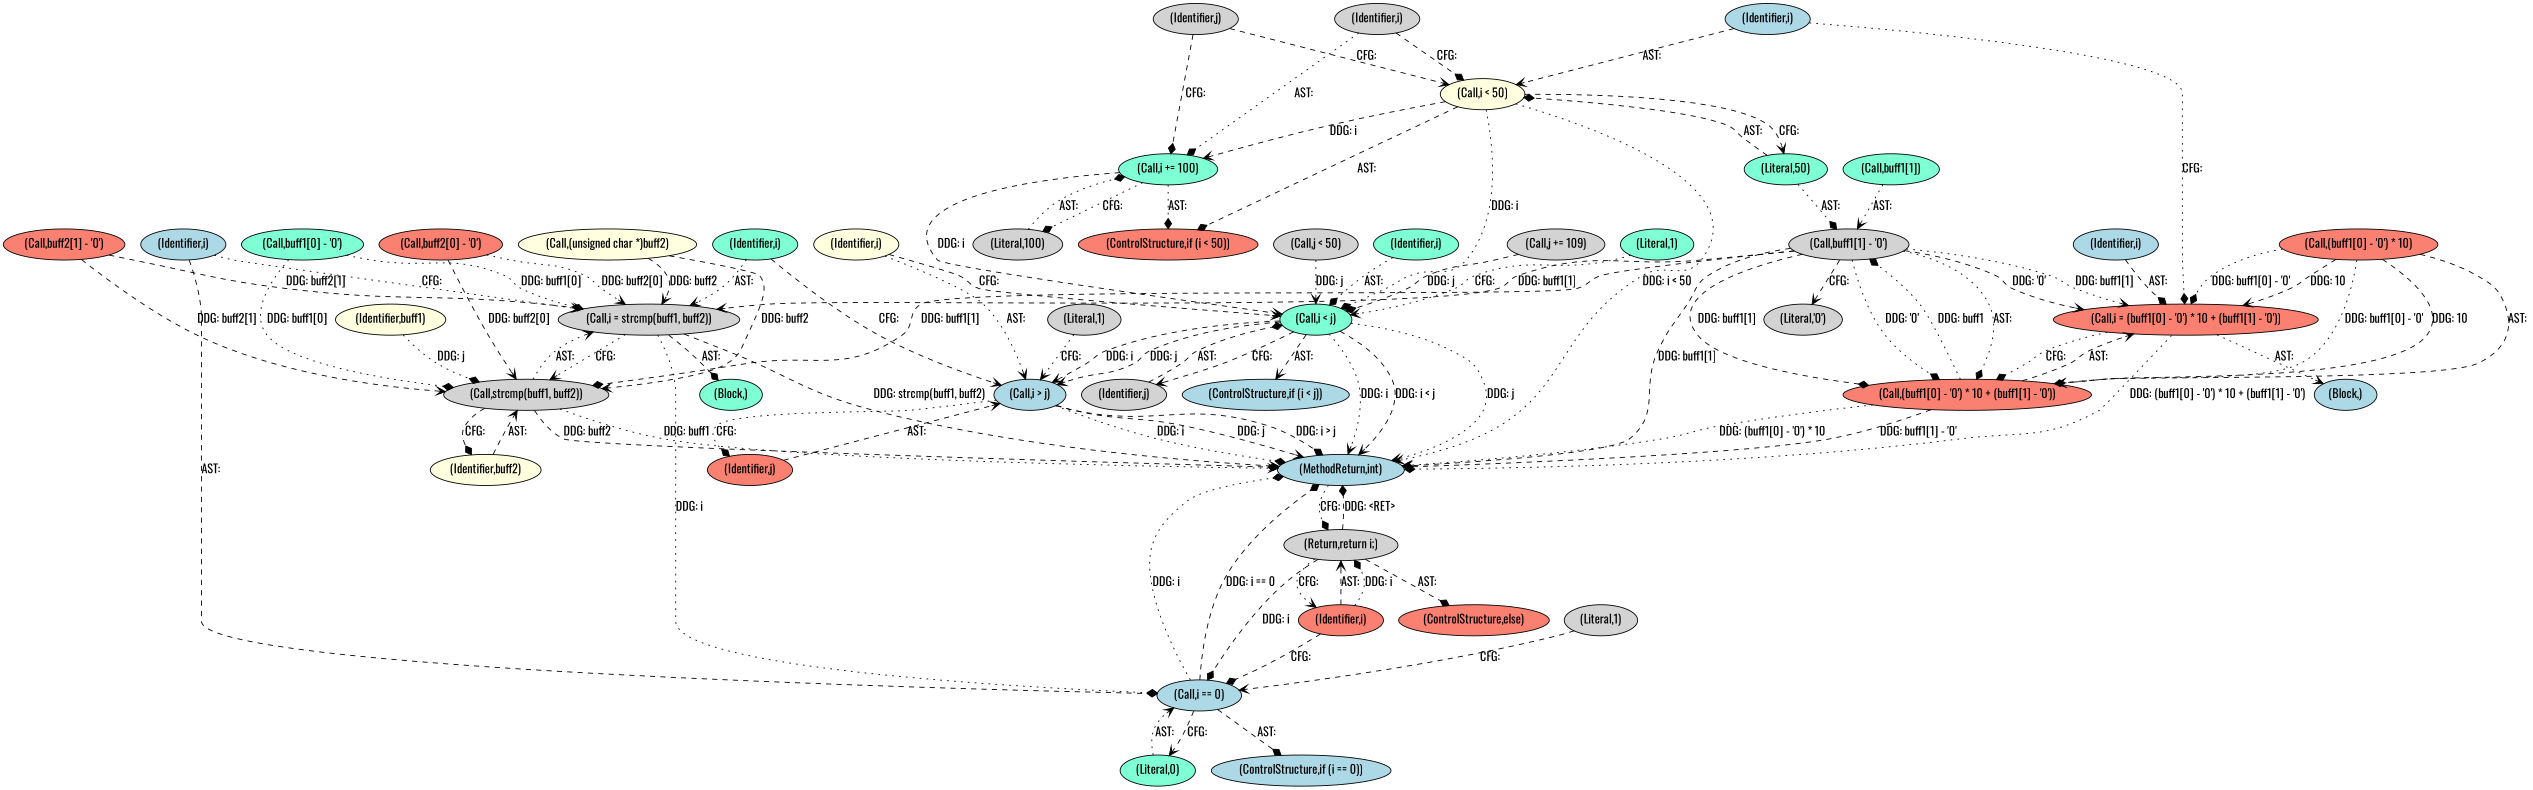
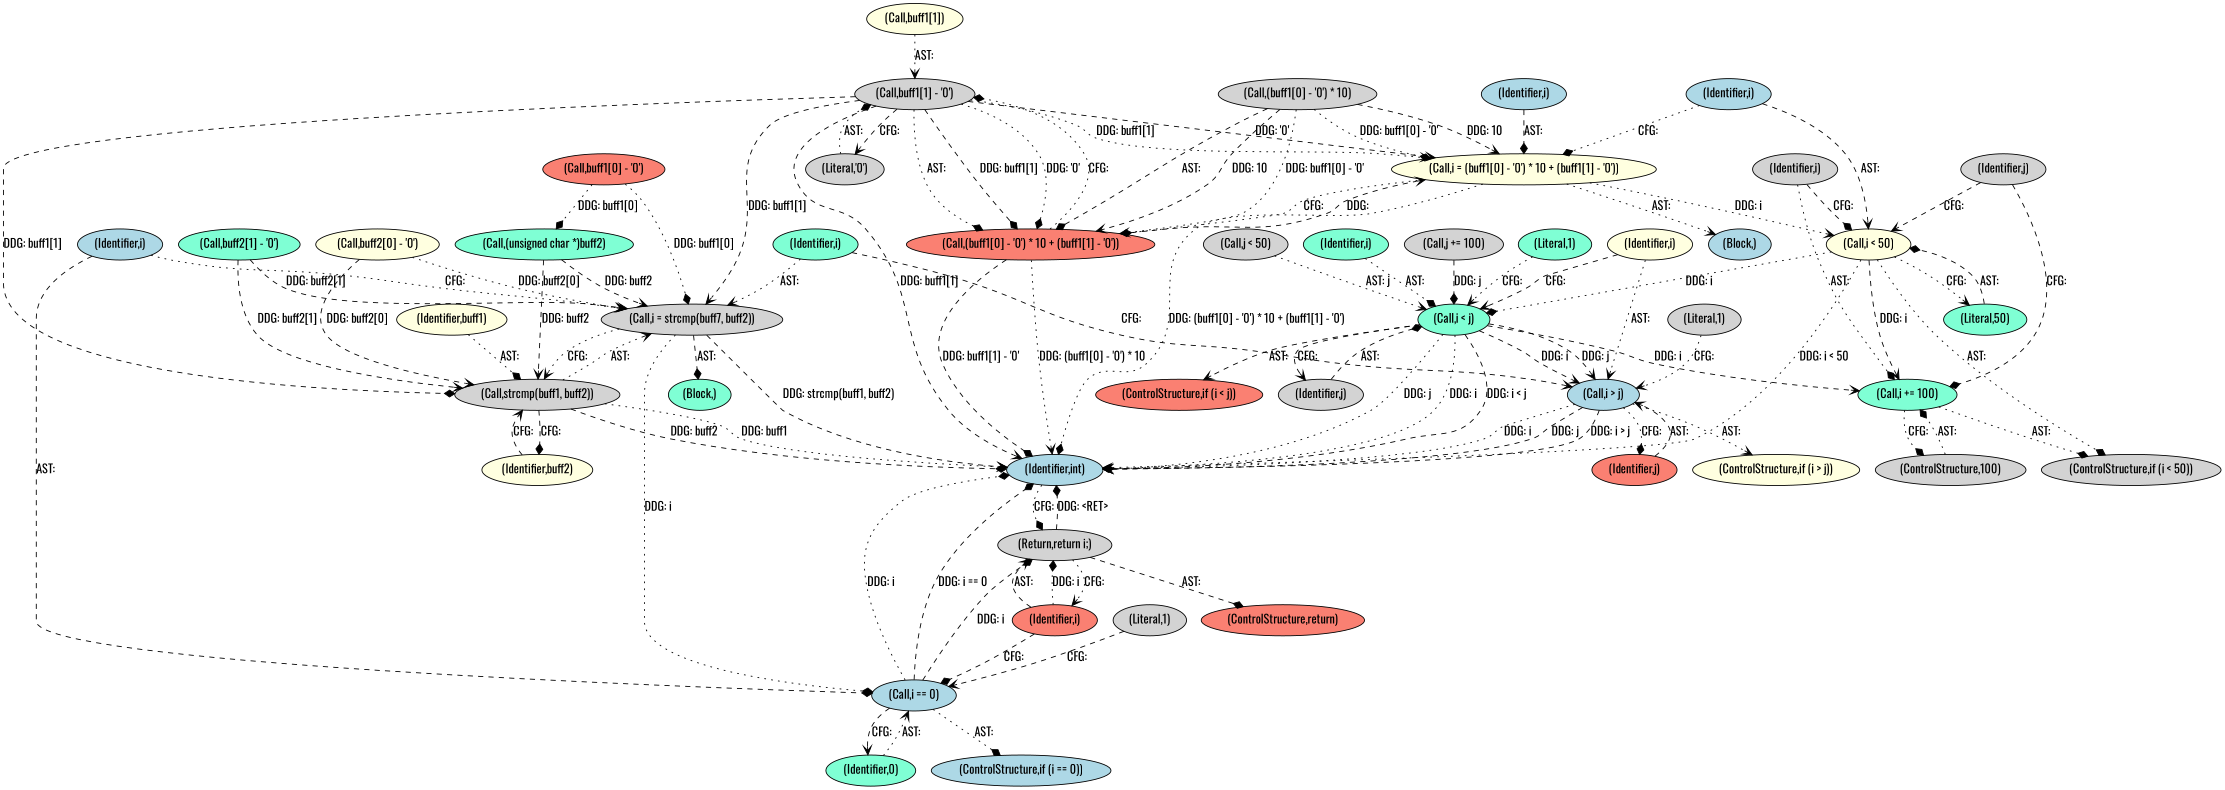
  digraph {
    fontname=Oswald
    node [fillcolor=lightgrey fontname=Oswald style=filled]
    edge [arrowhead=vee fontname=Oswald style=dashed]
    n1 [label="(Call,buff1[1] - '0')"]
-   n2 [fillcolor=salmon label="(Call,i = (buff1[0] - '0') * 10 + (buff1[1] - '0'))"]
+   n2 [fillcolor=lightyellow label="(Call,i = (buff1[0] - '0') * 10 + (buff1[1] - '0'))"]
    n3 [fillcolor=salmon label="(Call,(buff1[0] - '0') * 10 + (buff1[1] - '0'))"]
-   n4 [label="(Call,i = strcmp(buff1, buff2))"]
+   n4 [label="(Call,i = strcmp(buff7, buff2))"]
    n5 [label="(Call,strcmp(buff1, buff2))"]
    n6 [label="(Literal,'0')"]
-   n7 [fillcolor=lightblue label="(MethodReturn,int)"]
+   n7 [fillcolor=lightblue label="(Identifier,int)"]
    n8 [fillcolor=lightyellow label="(Call,i < 50)"]
    n9 [fillcolor=lightblue label="(Block,)"]
    n10 [fillcolor=lightblue label="(Call,i == 0)"]
    n11 [fillcolor=aquamarine label="(Block,)"]
    n12 [fillcolor=lightyellow label="(Identifier,buff2)"]
    n13 [label="(Return,return i;)"]
    n14 [fillcolor=aquamarine label="(Call,i += 100)"]
    n15 [fillcolor=aquamarine label="(Call,i < j)"]
-   n16 [fillcolor=salmon label="(ControlStructure,if (i < 50))"]
+   n16 [label="(ControlStructure,if (i < 50))"]
    n17 [fillcolor=aquamarine label="(Literal,50)"]
-   n18 [label="(Literal,100)"]
+   n18 [label="(ControlStructure,100)"]
    n19 [fillcolor=lightblue label="(Call,i > j)"]
    n20 [label="(Identifier,j)"]
-   n21 [fillcolor=lightblue label="(ControlStructure,if (i < j))"]
+   n21 [fillcolor=salmon label="(ControlStructure,if (i < j))"]
    n22 [fillcolor=salmon label="(Identifier,j)"]
-   n24 [fillcolor=aquamarine label="(Literal,0)"]
+   n23 [fillcolor=lightyellow label="(ControlStructure,if (i > j))"]
+   n24 [fillcolor=aquamarine label="(Identifier,0)"]
    n25 [fillcolor=lightblue label="(ControlStructure,if (i == 0))"]
    n26 [fillcolor=salmon label="(Identifier,i)"]
-   n27 [fillcolor=salmon label="(ControlStructure,else)"]
-   n28 [fillcolor=aquamarine label="(Call,buff1[1])"]
+   n27 [fillcolor=salmon label="(ControlStructure,return)"]
+   n28 [fillcolor=lightyellow label="(Call,buff1[1])"]
    n29 [fillcolor=aquamarine label="(Literal,1)"]
    n30 [fillcolor=lightblue label="(Identifier,i)"]
    n31 [fillcolor=aquamarine label="(Identifier,i)"]
-   n32 [fillcolor=salmon label="(Call,buff2[1] - '0')"]
-   n33 [fillcolor=lightyellow label="(Call,(unsigned char *)buff2)"]
-   n34 [label="(Call,j += 109)"]
+   n32 [fillcolor=aquamarine label="(Call,buff2[1] - '0')"]
+   n33 [fillcolor=aquamarine label="(Call,(unsigned char *)buff2)"]
+   n34 [label="(Call,j += 100)"]
    n35 [label="(Identifier,i)"]
    n36 [label="(Literal,1)"]
-   n37 [fillcolor=aquamarine label="(Call,buff1[0] - '0')"]
+   n37 [fillcolor=salmon label="(Call,buff1[0] - '0')"]
    n38 [fillcolor=lightblue label="(Identifier,i)"]
-   n39 [fillcolor=salmon label="(Call,(buff1[0] - '0') * 10)"]
+   n39 [label="(Call,(buff1[0] - '0') * 10)"]
    n40 [label="(Identifier,j)"]
    n41 [fillcolor=lightyellow label="(Identifier,i)"]
    n42 [fillcolor=lightblue label="(Identifier,i)"]
    n43 [fillcolor=lightyellow label="(Identifier,buff1)"]
    n44 [label="(Call,j < 50)"]
    n45 [label="(Literal,1)"]
-   n46 [fillcolor=salmon label="(Call,buff2[0] - '0')"]
+   n46 [fillcolor=lightyellow label="(Call,buff2[0] - '0')"]
    n47 [fillcolor=aquamarine label="(Identifier,i)"]
    n1 -> n2 [label="DDG: buff1[1]" style=dotted]
    n1 -> n2 [label="DDG: '0'"]
    n1 -> n3 [arrowhead=diamond label="AST: " style=dotted]
    n1 -> n3 [arrowhead=diamond label="DDG: buff1[1]"]
    n1 -> n3 [arrowhead=diamond label="DDG: '0'" style=dotted]
    n1 -> n4 [label="DDG: buff1[1]"]
    n1 -> n5 [arrowhead=diamond label="DDG: buff1[1]"]
    n1 -> n6 [label="CFG: "]
    n1 -> n7 [label="DDG: buff1[1]"]
    n2 -> n3 [arrowhead=diamond label="CFG: " style=dotted]
    n2 -> n7 [arrowhead=diamond label="DDG: (buff1[0] - '0') * 10 + (buff1[1] - '0')" style=dotted]
+   n2 -> n8 [label="DDG: i" style=dotted]
    n2 -> n9 [label="AST: " style=dotted]
-   n3 -> n1 [arrowhead=diamond label="DDG: buff1" style=dotted]
-   n3 -> n2 [label="AST: "]
+   n3 -> n1 [arrowhead=diamond label="CFG: " style=dotted]
+   n3 -> n2 [label="DDG: "]
    n3 -> n7 [arrowhead=diamond label="DDG: buff1[1] - '0'"]
    n3 -> n7 [label="DDG: (buff1[0] - '0') * 10" style=dotted]
    n4 -> n5 [label="CFG: " style=dotted]
    n4 -> n7 [label="DDG: strcmp(buff1, buff2)"]
    n4 -> n10 [arrowhead=diamond label="DDG: i" style=dotted]
    n4 -> n11 [arrowhead=diamond label="AST: "]
    n5 -> n4 [label="AST: " style=dotted]
    n5 -> n7 [label="DDG: buff1" style=dotted]
    n5 -> n7 [arrowhead=diamond label="DDG: buff2"]
    n5 -> n12 [arrowhead=diamond label="CFG: "]
-   n17 -> n1 [arrowhead=diamond label="AST: " style=dotted]
+   n6 -> n1 [arrowhead=diamond label="AST: " style=dotted]
    n7 -> n13 [arrowhead=diamond label="CFG: " style=dotted]
    n8 -> n7 [label="DDG: i < 50" style=dotted]
    n8 -> n14 [label="DDG: i"]
    n8 -> n15 [arrowhead=diamond label="DDG: i" style=dotted]
-   n8 -> n16 [arrowhead=diamond label="AST: "]
-   n8 -> n17 [label="CFG: "]
+   n8 -> n16 [arrowhead=diamond label="AST: " style=dotted]
+   n8 -> n17 [label="CFG: " style=dotted]
    n10 -> n7 [arrowhead=diamond label="DDG: i" style=dotted]
    n10 -> n7 [arrowhead=diamond label="DDG: i == 0"]
-   n13 -> n10 [arrowhead=diamond label="DDG: i"]
+   n10 -> n13 [arrowhead=diamond label="DDG: i"]
    n10 -> n24 [label="CFG: "]
-   n10 -> n25 [arrowhead=diamond label="AST: "]
-   n12 -> n5 [label="AST: "]
+   n10 -> n25 [arrowhead=diamond label="AST: " style=dotted]
+   n12 -> n5 [label="CFG: "]
    n13 -> n7 [arrowhead=diamond label="DDG: <RET>"]
    n13 -> n26 [label="CFG: " style=dotted]
    n13 -> n27 [arrowhead=diamond label="AST: "]
-   n14 -> n15 [label="DDG: i"]
+   n15 -> n14 [label="DDG: i"]
    n14 -> n16 [arrowhead=diamond label="AST: " style=dotted]
    n14 -> n18 [arrowhead=diamond label="CFG: " style=dotted]
    n15 -> n7 [label="DDG: j" style=dotted]
    n15 -> n7 [label="DDG: i" style=dotted]
    n15 -> n7 [label="DDG: i < j"]
    n15 -> n19 [label="DDG: i"]
    n15 -> n19 [label="DDG: j"]
    n15 -> n20 [label="CFG: "]
    n15 -> n21 [label="AST: "]
    n17 -> n8 [arrowhead=diamond label="AST: "]
    n18 -> n14 [arrowhead=diamond label="AST: " style=dotted]
    n19 -> n7 [arrowhead=diamond label="DDG: i" style=dotted]
    n19 -> n7 [label="DDG: j"]
    n19 -> n7 [arrowhead=diamond label="DDG: i > j"]
    n19 -> n22 [arrowhead=diamond label="CFG: " style=dotted]
+   n19 -> n23 [label="AST: " style=dotted]
    n20 -> n15 [arrowhead=diamond label="AST: "]
    n22 -> n19 [label="AST: "]
    n24 -> n10 [label="AST: " style=dotted]
    n26 -> n10 [arrowhead=diamond label="CFG: "]
    n26 -> n13 [label="AST: "]
    n26 -> n13 [arrowhead=diamond label="DDG: i" style=dotted]
    n28 -> n1 [label="AST: " style=dotted]
    n29 -> n15 [label="CFG: " style=dotted]
    n30 -> n4 [label="CFG: " style=dotted]
    n30 -> n10 [arrowhead=diamond label="AST: "]
    n31 -> n4 [label="AST: " style=dotted]
    n31 -> n19 [label="CFG: "]
    n32 -> n4 [label="DDG: buff2[1]"]
    n32 -> n5 [label="DDG: buff2[1]"]
    n33 -> n4 [label="DDG: buff2"]
    n33 -> n5 [label="DDG: buff2"]
    n34 -> n15 [arrowhead=diamond label="DDG: j"]
    n35 -> n8 [arrowhead=diamond label="CFG: "]
    n35 -> n14 [arrowhead=diamond label="AST: " style=dotted]
    n36 -> n10 [label="CFG: "]
    n37 -> n4 [arrowhead=diamond label="DDG: buff1[0]" style=dotted]
-   n37 -> n5 [arrowhead=diamond label="DDG: buff1[0]" style=dotted]
+   n37 -> n33 [arrowhead=diamond label="DDG: buff1[0]" style=dotted]
    n38 -> n2 [arrowhead=diamond label="AST: "]
    n39 -> n2 [arrowhead=diamond label="DDG: buff1[0] - '0'" style=dotted]
    n39 -> n2 [label="DDG: 10"]
    n39 -> n3 [arrowhead=diamond label="AST: "]
    n39 -> n3 [label="DDG: buff1[0] - '0'" style=dotted]
    n39 -> n3 [label="DDG: 10"]
    n40 -> n8 [label="CFG: "]
    n40 -> n14 [arrowhead=diamond label="CFG: "]
    n41 -> n15 [label="CFG: "]
    n41 -> n19 [label="AST: " style=dotted]
    n42 -> n2 [arrowhead=diamond label="CFG: " style=dotted]
    n42 -> n8 [label="AST: "]
-   n43 -> n5 [arrowhead=diamond label="DDG: j" style=dotted]
-   n44 -> n15 [label="DDG: j" style=dotted]
+   n43 -> n5 [arrowhead=diamond label="AST: " style=dotted]
+   n44 -> n15 [label="AST: j" style=dotted]
    n45 -> n19 [label="CFG: " style=dotted]
    n46 -> n4 [label="DDG: buff2[0]" style=dotted]
    n46 -> n5 [label="DDG: buff2[0]"]
    n47 -> n15 [arrowhead=diamond label="AST: " style=dotted]
  }
